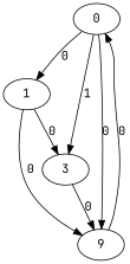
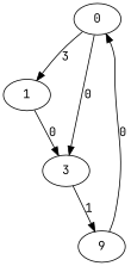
  digraph {
    fontname="JetBrains Mono"
    node [fontname="JetBrains Mono"]
    edge [fontname="JetBrains Mono"]
    0
    1
    n3 [label=9]
    3
-   0 -> 1 [label=0]
-   0 -> n3 [label=0]
-   0 -> 3 [label=1]
-   1 -> n3 [label=0]
+   0 -> 1 [label=3]
+   0 -> 3 [label=0]
    1 -> 3 [label=0]
    n3 -> 0 [label=0]
-   3 -> n3 [label=0]
+   3 -> n3 [label=1]
  }
